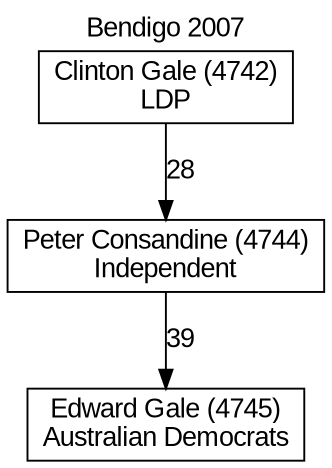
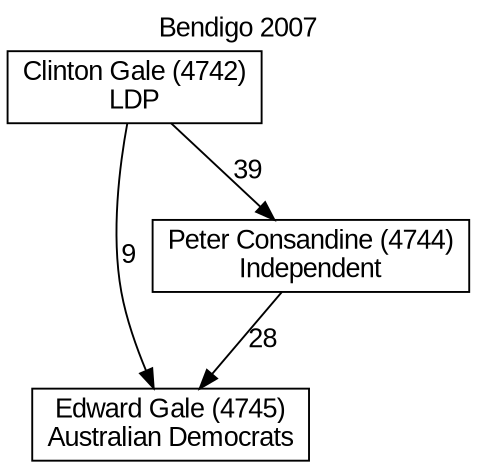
  digraph {
    fontname="Liberation Sans"
    label="Bendigo 2007"
    labelloc=t
    mclimit=10
    node [fontname="Liberation Sans" shape=box]
    edge [fontname="Liberation Sans"]
    n1 [label="Edward Gale (4745)\nAustralian Democrats"]
    n2 [label="Peter Consandine (4744)\nIndependent"]
    n3 [label="Clinton Gale (4742)\nLDP"]
-   n2 -> n1 [label=39]
-   n3 -> n2 [label=28]
+   n2 -> n1 [label=28]
+   n3 -> n1 [label=9]
+   n3 -> n2 [label=39]
  }
